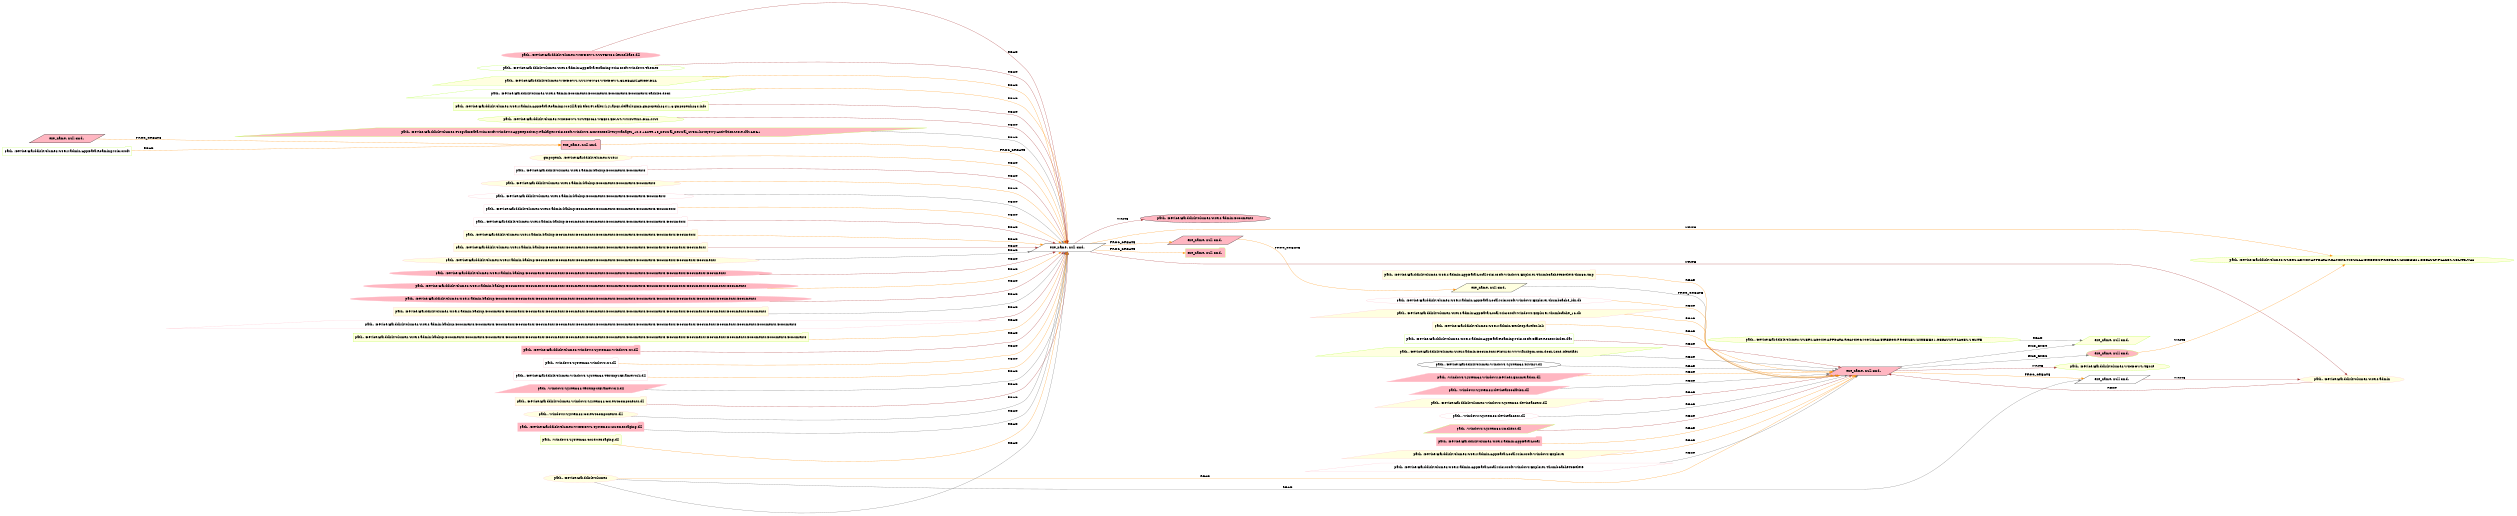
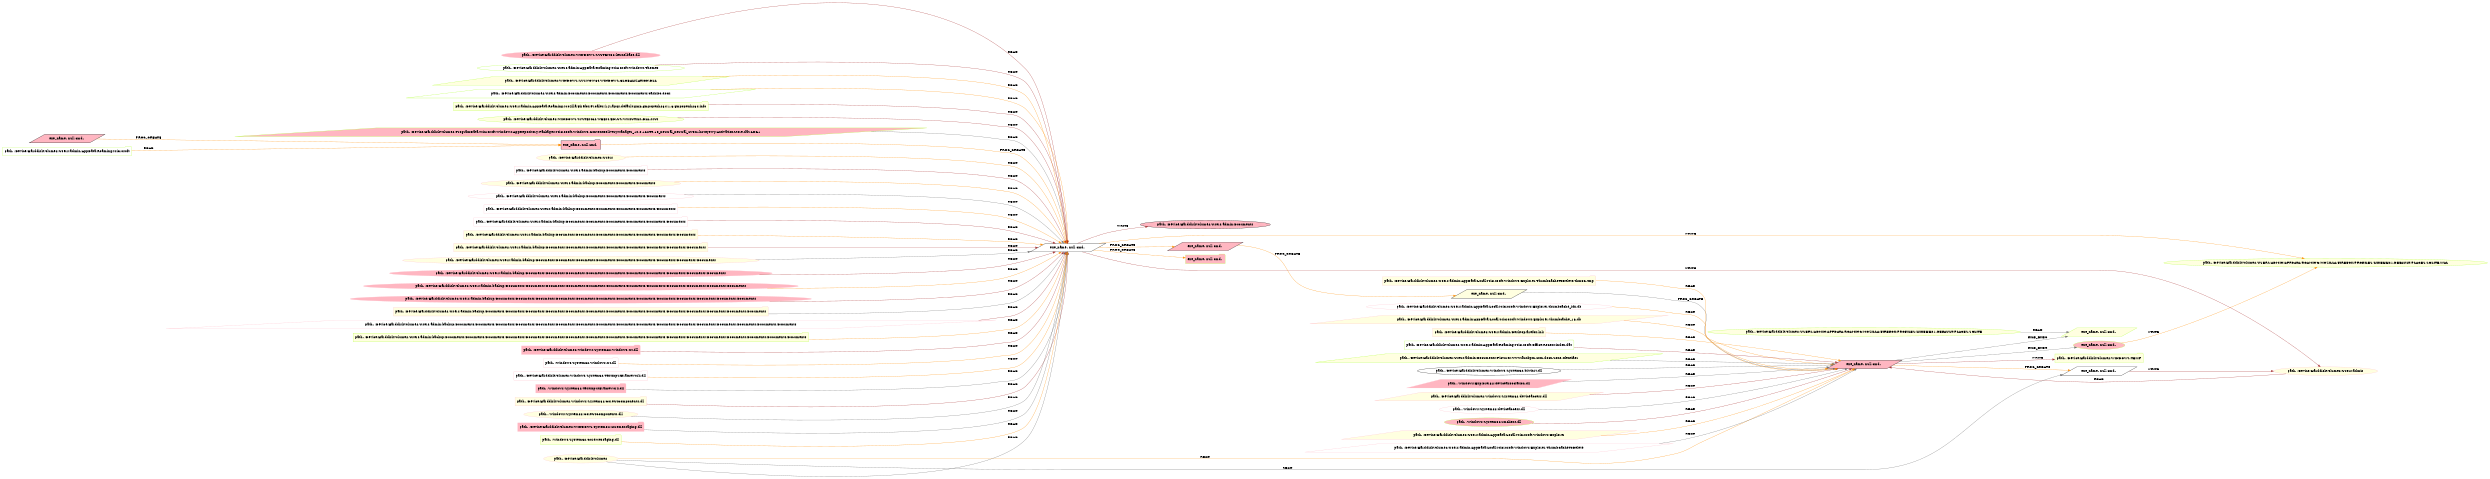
  digraph {
    rankdir=LR
    node [color=pink fillcolor=lightyellow shape=ellipse style=filled]
    edge [color=darkorange]
    n1 [color=black fillcolor=lightpink label="exe_name: null cmd: " shape=parallelogram style="solid,filled"]
    n2 [color=greenyellow label="exe_name: null cmd: " shape=parallelogram style="solid,filled"]
    n3 [color=greenyellow fillcolor=lightpink label="exe_name: null cmd: " style="solid,filled"]
    n4 [color=black fillcolor=white label="exe_name: null cmd: " shape=parallelogram style="solid,filled"]
-   n5 [color=greenyellow label="path: /Device/HarddiskVolume2/WINDOWS/TEMP"]
+   n5 [color=greenyellow label="path: /Device/HarddiskVolume2/WINDOWS/TEMP" shape=folder]
    n6 [color=greenyellow label="path: /Device/HarddiskVolume2/USERS/ADMIN/APPDATA/ROAMING/MOZILLA/FIREFOX/PROFILES/LXKEHH21.DEFAULT/PLACES.SQLITE-WAL"]
    n7 [label="path: /Device/HarddiskVolume2/Users/admin"]
    n8 [color=greenyellow label="path: /Device/HarddiskVolume2/WINDOWS/SYSTEM32/WBEM/EN-US/WMIUTILS.DLL.MUI"]
    n9 [color=black fillcolor=white label="exe_name: null cmd: " shape=parallelogram style="solid,filled"]
    n10 [color=black fillcolor=lightpink label="exe_name: null cmd: " shape=parallelogram style="solid,filled"]
    n11 [color=greenyellow fillcolor=lightpink label="exe_name: null cmd: " shape=folder style="solid,filled"]
    n12 [color=black fillcolor=lightpink label="path: /Device/HarddiskVolume2/Users/admin/Documents"]
    n13 [color=black label="exe_name: null cmd: " shape=parallelogram style="solid,filled"]
    n14 [color=greenyellow fillcolor=lightpink label="path: /Device/HarddiskVolume2/ProgramData/Microsoft/Windows/AppRepository/Packages/Microsoft.Windows.ContentDeliveryManager_10.0.16299.15_neutral_neutral_cw5n1h2txyewy/ActivationStore.dat.LOG1" shape=parallelogram]
    n15 [color=black fillcolor=lightpink label="exe_name: null cmd: " shape=parallelogram style="solid,filled"]
    n16 [color=black fillcolor=lightpink label="exe_name: null cmd: " shape=folder style="solid,filled"]
    n17 [label="path: /Device/HarddiskVolume2"]
-   n18 [label="gmpopenh: /Device/HarddiskVolume2/Users"]
+   n18 [label="path: /Device/HarddiskVolume2/Users"]
    n19 [fillcolor=white label="path: /Device/HarddiskVolume2/Users/admin/backup/Documents/Documents" shape=folder]
    n20 [label="path: /Device/HarddiskVolume2/Users/admin/backup/Documents/Documents/Documents"]
    n21 [fillcolor=white label="path: /Device/HarddiskVolume2/Users/admin/backup/Documents/Documents/Documents/Documents"]
    n22 [fillcolor=white label="path: /Device/HarddiskVolume2/Users/admin/backup/Documents/Documents/Documents/Documents/Documents" shape=folder]
    n23 [fillcolor=white label="path: /Device/HarddiskVolume2/Users/admin/backup/Documents/Documents/Documents/Documents/Documents/Documents" shape=folder]
    n24 [label="path: /Device/HarddiskVolume2/Users/admin/backup/Documents/Documents/Documents/Documents/Documents/Documents/Documents" shape=folder]
    n25 [label="path: /Device/HarddiskVolume2/Users/admin/backup/Documents/Documents/Documents/Documents/Documents/Documents/Documents/Documents" shape=folder]
    n26 [label="path: /Device/HarddiskVolume2/Users/admin/backup/Documents/Documents/Documents/Documents/Documents/Documents/Documents/Documents/Documents"]
    n27 [fillcolor=lightpink label="path: /Device/HarddiskVolume2/Users/admin/backup/Documents/Documents/Documents/Documents/Documents/Documents/Documents/Documents/Documents/Documents"]
    n28 [fillcolor=lightpink label="path: /Device/HarddiskVolume2/Users/admin/backup/Documents/Documents/Documents/Documents/Documents/Documents/Documents/Documents/Documents/Documents/Documents/Documents"]
    n29 [fillcolor=lightpink label="path: /Device/HarddiskVolume2/Users/admin/backup/Documents/Documents/Documents/Documents/Documents/Documents/Documents/Documents/Documents/Documents/Documents/Documents/Documents"]
    n30 [label="path: /Device/HarddiskVolume2/Users/admin/backup/Documents/Documents/Documents/Documents/Documents/Documents/Documents/Documents/Documents/Documents/Documents/Documents/Documents/Documents" shape=folder]
    n31 [fillcolor=white label="path: /Device/HarddiskVolume2/Users/admin/backup/Documents/Documents/Documents/Documents/Documents/Documents/Documents/Documents/Documents/Documents/Documents/Documents/Documents/Documents/Documents/Documents/Documents" shape=parallelogram]
    n32 [color=greenyellow label="path: /Device/HarddiskVolume2/Users/admin/backup/Documents/Documents/Documents/Documents/Documents/Documents/Documents/Documents/Documents/Documents/Documents/Documents/Documents/Documents/Documents/Documents/Documents/Documents" shape=folder]
    n33 [fillcolor=lightpink label="path: /Device/HarddiskVolume2/Windows/System32/Windows.UI.dll" shape=folder]
    n34 [fillcolor=white label="path: /Windows/System32/Windows.UI.dll" shape=folder]
    n35 [fillcolor=white label="path: /Device/HarddiskVolume2/Windows/System32/TextInputFramework.dll" shape=folder]
-   n36 [fillcolor=lightpink label="path: /Windows/System32/TextInputFramework.dll" shape=parallelogram]
+   n36 [fillcolor=lightpink label="path: /Windows/System32/TextInputFramework.dll" shape=folder]
    n37 [label="path: /Device/HarddiskVolume2/Windows/System32/CoreUIComponents.dll" shape=folder]
    n38 [label="path: /Windows/System32/CoreUIComponents.dll"]
    n39 [fillcolor=lightpink label="path: /Device/HarddiskVolume2/WINDOWS/system32/coremessaging.dll" shape=folder]
    n40 [color=greenyellow label="path: /Windows/System32/CoreMessaging.dll" shape=folder]
    n41 [fillcolor=lightpink label="path: /Device/HarddiskVolume2/WINDOWS/SYSTEM32/kernelbase.dll"]
    n42 [color=black fillcolor=white label="path: /Device/HarddiskVolume2/Windows/System32/biwinrt.dll"]
-   n43 [fillcolor=lightpink label="path: /Windows/System32/Windows.Devices.Enumeration.dll" shape=parallelogram]
-   n44 [fillcolor=lightpink label="path: /Windows/System32/deviceassociation.dll" shape=parallelogram]
+   n44 [fillcolor=lightpink label="path: /Windows/Explorer32/deviceassociation.dll" shape=parallelogram]
    n45 [label="path: /Device/HarddiskVolume2/Windows/System32/deviceaccess.dll" shape=parallelogram]
    n46 [fillcolor=white label="path: /Windows/System32/deviceaccess.dll"]
    n47 [color=greenyellow fillcolor=white label="path: /Device/HarddiskVolume2/Users/admin/AppData/Roaming/Microsoft/Windows/Themes"]
    n48 [color=greenyellow fillcolor=white label="path: /Device/HarddiskVolume2/Users/admin/AppData/Roaming/Microsoft" shape=folder]
-   n49 [color=greenyellow fillcolor=lightpink label="path: /Windows/System32/rmclient.dll" shape=parallelogram]
-   n50 [fillcolor=lightpink label="path: /Device/HarddiskVolume2/Users/admin/AppData/Local" shape=folder]
+   n49 [color=greenyellow fillcolor=lightpink label="path: /Windows/System32/rmclient.dll"]
    n51 [label="path: /Device/HarddiskVolume2/Users/admin/AppData/Local/Microsoft/Windows/Explorer" shape=parallelogram]
    n52 [fillcolor=white label="path: /Device/HarddiskVolume2/Users/admin/AppData/Local/Microsoft/Windows/Explorer/ThumbCacheToDelete" shape=parallelogram]
    n53 [label="path: /Device/HarddiskVolume2/Users/admin/AppData/Local/Microsoft/Windows/Explorer/ThumbCacheToDelete/thm3C.tmp" shape=folder]
    n54 [fillcolor=white label="path: /Device/HarddiskVolume2/Users/admin/AppData/Local/Microsoft/Windows/Explorer/thumbcache_idx.db"]
    n55 [label="path: /Device/HarddiskVolume2/Users/admin/AppData/Local/Microsoft/Windows/Explorer/thumbcache_16.db" shape=parallelogram]
    n56 [label="path: /Device/HarddiskVolume2/Users/admin/Desktop/firefox.lnk" shape=folder]
    n57 [color=greenyellow label="path: /Device/HarddiskVolume2/WINDOWS/SYSWOW64/WINDOWS.GLOBALIZATION.DLL" shape=parallelogram]
    n58 [color=greenyellow fillcolor=white label="path: /Device/HarddiskVolume2/Users/admin/Documents/Documents/Documents/Documents/cashibo.docx" shape=parallelogram]
    n59 [color=greenyellow label="path: /Device/HarddiskVolume2/Users/admin/AppData/Roaming/Mozilla/Firefox/Profiles/j1y1apqs.default/gmp-gmpopenh264/1.6/gmpopenh264.info" shape=folder]
    n60 [color=greenyellow fillcolor=white label="path: /Device/HarddiskVolume2/Users/admin/AppData/Roaming/Microsoft/Office/Recent/index.dat" shape=folder]
    n61 [color=greenyellow label="path: /Device/HarddiskVolume2/Users/admin/Documents/Pictures/www.fluxbpm.com.docx:Zone.Identifier" shape=parallelogram]
    n62 [color=greenyellow label="path: /Device/HarddiskVolume2/USERS/ADMIN/APPDATA/ROAMING/MOZILLA/FIREFOX/PROFILES/LXKEHH21.DEFAULT/PLACES.SQLITE"]
    n1 -> n2 [color=gray40 label=FILE_EXEC]
    n1 -> n3 [color=gray40 label=FILE_EXEC]
    n1 -> n4 [label=PROC_CREATE]
    n1 -> n5 [color=brown label=WRITE]
    n3 -> n6 [label=WRITE]
    n4 -> n7 [color=brown label=WRITE]
    n7 -> n1 [color=brown label=READ]
    n8 -> n9 [color=brown label=READ]
    n9 -> n6 [label=WRITE]
    n9 -> n7 [color=brown label=WRITE]
    n9 -> n10 [label=PROC_CREATE]
    n9 -> n11 [label=PROC_CREATE]
    n9 -> n12 [color=brown label=WRITE]
    n10 -> n13 [label=PROC_CREATE]
    n13 -> n1 [color=gray40 label=PROC_CREATE]
    n14 -> n9 [color=gray40 label=READ]
    n15 -> n16 [label=PROC_CREATE]
    n16 -> n9 [label=PROC_CREATE]
    n17 -> n1 [label=READ]
    n17 -> n4 [color=gray40 label=READ]
    n17 -> n9 [color=gray40 label=READ]
    n18 -> n9 [label=READ]
    n19 -> n9 [color=brown label=READ]
    n20 -> n9 [label=READ]
    n21 -> n9 [color=gray40 label=READ]
    n22 -> n9 [label=READ]
    n23 -> n9 [color=brown label=READ]
    n24 -> n9 [label=READ]
    n25 -> n9 [color=brown label=READ]
    n26 -> n9 [color=gray40 label=READ]
    n27 -> n9 [color=brown label=READ]
    n28 -> n9 [label=READ]
    n29 -> n9 [color=brown label=READ]
    n30 -> n9 [color=gray40 label=READ]
    n31 -> n9 [color=brown label=READ]
    n32 -> n9 [label=READ]
    n33 -> n9 [color=brown label=READ]
    n34 -> n9 [label=READ]
    n35 -> n9 [label=READ]
    n36 -> n9 [color=gray40 label=READ]
    n37 -> n9 [color=brown label=READ]
    n38 -> n9 [color=gray40 label=READ]
    n39 -> n9 [color=gray40 label=READ]
    n40 -> n9 [label=READ]
    n41 -> n9 [color=brown label=READ]
    n42 -> n1 [color=gray40 label=READ]
-   n43 -> n1 [label=READ]
    n44 -> n1 [color=gray40 label=READ]
    n45 -> n1 [color=brown label=READ]
    n46 -> n1 [color=gray40 label=READ]
    n47 -> n9 [color=brown label=READ]
    n48 -> n16 [label=READ]
    n49 -> n1 [color=brown label=READ]
-   n50 -> n1 [label=READ]
    n51 -> n1 [label=READ]
    n52 -> n1 [color=gray40 label=READ]
    n53 -> n1 [label=READ]
    n54 -> n1 [label=READ]
    n55 -> n1 [label=READ]
    n56 -> n1 [label=READ]
    n57 -> n9 [label=READ]
    n58 -> n9 [label=READ]
    n59 -> n9 [color=brown label=READ]
    n60 -> n1 [color=brown label=READ]
    n61 -> n1 [color=gray40 label=READ]
    n62 -> n2 [color=gray40 label=READ]
  }
